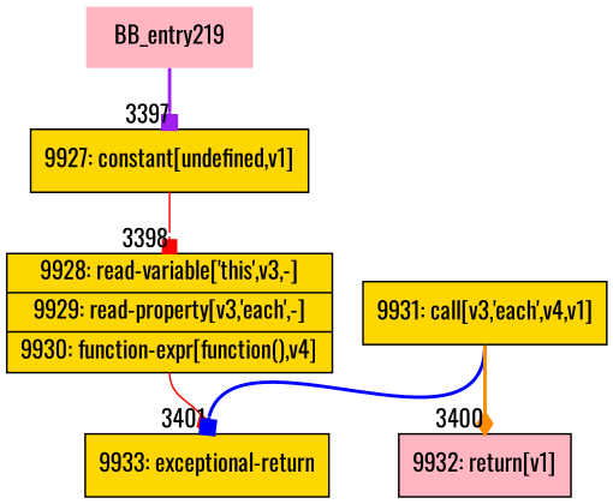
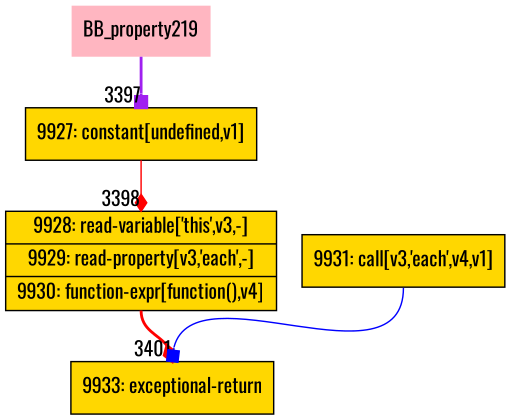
  digraph {
    fontname=Oswald
    rankdir=TD
    node [fillcolor=gold fontname=Oswald shape=record style=filled]
    edge [arrowhead=diamond color=red fontname=Oswald headport=n style=bold tailport=s]
-   BB_entry219 [fillcolor=lightpink shape=none]
+   BB_entry219 [fillcolor=lightpink shape=none label=BB_property219]
    n2 [label="{9927: constant[undefined,v1]}"]
    n3 [label="{9928: read-variable['this',v3,-]|9929: read-property[v3,'each',-]|9930: function-expr[function(),v4]}"]
    n4 [label="{9933: exceptional-return}"]
    n5 [label="{9931: call[v3,'each',v4,v1]}"]
-   n6 [fillcolor=lightpink label="{9932: return[v1]}"]
    BB_entry219 -> n2 [arrowhead=box color=purple headlabel="    3397"]
-   n2 -> n3 [arrowhead=box headlabel="      3398" style=solid]
-   n3 -> n4 [headlabel="      3401" style=solid]
-   n5 -> n4 [arrowhead=box color=blue]
-   n5 -> n6 [color=darkorange headlabel="      3400"]
+   n2 -> n3 [headlabel="      3398" style=solid]
+   n3 -> n4 [headlabel="      3401"]
+   n5 -> n4 [arrowhead=box color=blue style=solid]
  }
